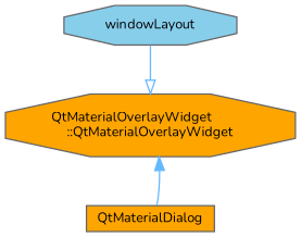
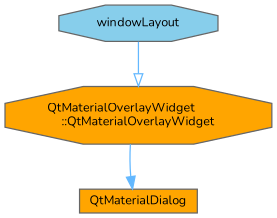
  digraph {
    fontname=Nunito
    rankdir=TB
    node [color=grey40 fillcolor=orange fontname=Nunito fontsize=10 shape=octagon style=filled]
    edge [color=steelblue1 fontname=Nunito fontsize=10 labelfontname=Helvetica labelfontsize=10 style=solid]
    n1 [color=gray40 fillcolor=skyblue fontcolor=black height=0.2 label=windowLayout width=0.4]
    n2 [height=0.2 label="QtMaterialOverlayWidget\l::QtMaterialOverlayWidget" width=0.4]
    n3 [height=0.2 label=QtMaterialDialog shape=box width=0.4]
    n1 -> n2 [arrowhead=onormal]
-   n3 -> n2 [arrowhead=normal]
+   n2 -> n3 [arrowhead=normal]
  }
